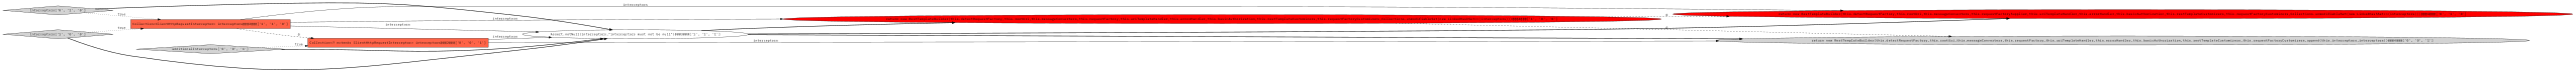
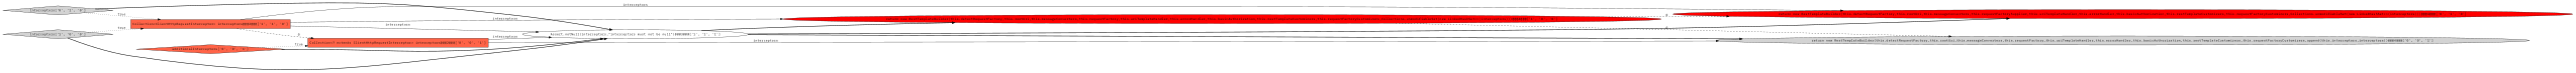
  digraph {
    rankdir=LR
    fontname="IBM Plex Mono"
    node [fillcolor=lightgray shape=ellipse style=filled fontname="IBM Plex Mono"]
    edge [style=bold fontname="IBM Plex Mono"]
    n1 [fillcolor=tomato label="Collection<? extends ClientHttpRequestInterceptor> interceptors@@@2@@@['0', '0', '1']" shape=box]
    n2 [fillcolor=white label="Assert.notNull(interceptors,\"interceptors must not be null\")@@@3@@@['1', '1', '1']"]
    n3 [label="return new RestTemplateBuilder(this.detectRequestFactory,this.rootUri,this.messageConverters,this.requestFactory,this.uriTemplateHandler,this.errorHandler,this.basicAuthorization,this.restTemplateCustomizers,this.requestFactoryCustomizers,append(this.interceptors,interceptors))@@@4@@@['0', '0', '1']"]
    n4 [fillcolor=red label="return new RestTemplateBuilder(this.detectRequestFactory,this.rootUri,this.messageConverters,this.requestFactorySupplier,this.uriTemplateHandler,this.errorHandler,this.basicAuthorization,this.restTemplateCustomizers,this.requestFactoryCustomizers,Collections.unmodifiableSet(new LinkedHashSet<>(interceptors)))@@@4@@@['0', '1', '0']"]
    n5 [fillcolor=red label="return new RestTemplateBuilder(this.detectRequestFactory,this.rootUri,this.messageConverters,this.requestFactory,this.uriTemplateHandler,this.errorHandler,this.basicAuthorization,this.restTemplateCustomizers,this.requestFactoryCustomizers,Collections.unmodifiableSet(new LinkedHashSet<>(interceptors)))@@@4@@@['1', '0', '0']"]
    n6 [fillcolor=tomato label="Collection<ClientHttpRequestInterceptor> interceptors@@@2@@@['1', '1', '0']" shape=box]
    n7 [label="interceptors['0', '1', '0']" shape=diamond]
    n8 [label="interceptors['1', '0', '0']" shape=diamond]
-   n9 [label="additionalInterceptors['0', '0', '1']" shape=diamond]
+   n9 [fillcolor=tomato label="additionalInterceptors['0', '0', '1']" shape=diamond]
    n1 -> n2 [label=interceptors style=solid]
    n1 -> n3 [label=interceptors style=solid]
    n2 -> n3
    n2 -> n4
    n2 -> n5
    n5 -> n3 [label=0 style=dashed]
    n5 -> n4 [label=0 style=dashed]
    n6 -> n1 [label=0 style=dashed]
    n6 -> n2 [label=interceptors style=solid]
    n6 -> n4 [label=interceptors style=solid]
    n6 -> n5 [label=interceptors style=solid]
    n7 -> n2
    n7 -> n6 [label=true style=dotted]
    n8 -> n2
    n8 -> n6 [label=true style=dotted]
    n9 -> n1 [label=true style=dotted]
    n9 -> n2
  }
